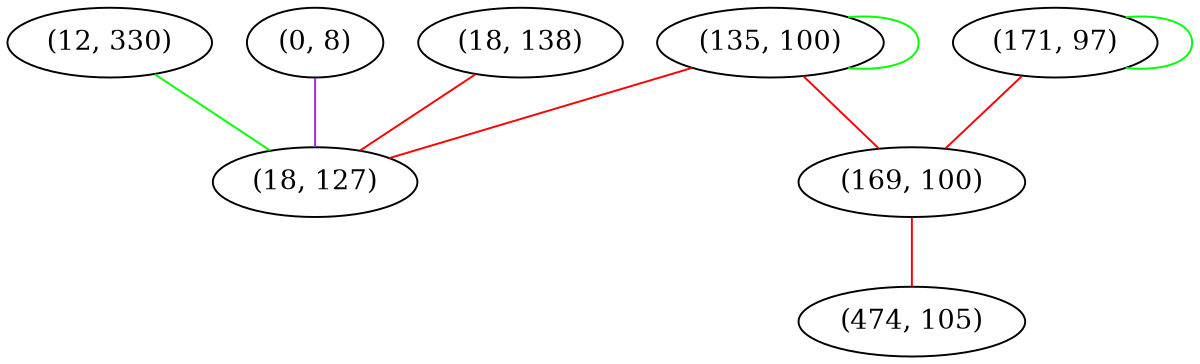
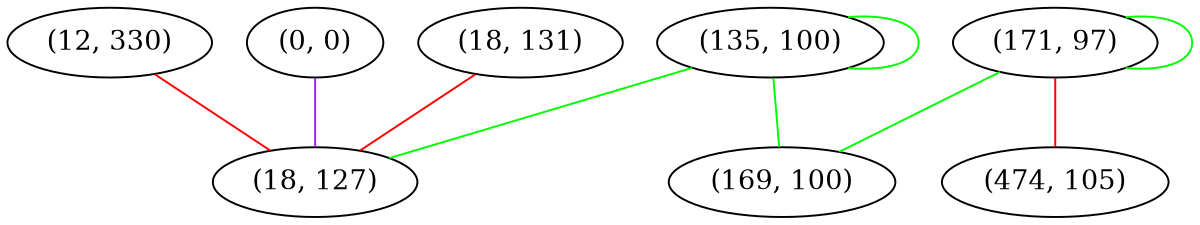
  graph {
    edge [color=red weight=1]
    n1 [label="(12, 330)"]
    "(18, 127)"
    n3 [label="(135, 100)"]
    "(169, 100)"
    n5 [label="(474, 105)"]
-   "(0, 0)" [label="(0, 8)"]
-   "(18, 131)" [label="(18, 138)"]
+   "(0, 0)"
+   "(18, 131)"
    "(171, 97)"
-   n1 -- "(18, 127)" [color=green]
-   n3 -- "(18, 127)"
+   n1 -- "(18, 127)"
+   n3 -- "(18, 127)" [color=green]
    n3 -- n3 [color=green weight=2]
-   n3 -- "(169, 100)"
-   "(169, 100)" -- n5
+   n3 -- "(169, 100)" [color=green]
+   "(171, 97)" -- n5
    "(0, 0)" -- "(18, 127)" [color=purple weight=4]
    "(18, 131)" -- "(18, 127)"
-   "(171, 97)" -- "(169, 100)"
+   "(171, 97)" -- "(169, 100)" [color=green]
    "(171, 97)" -- "(171, 97)" [color=green weight=2]
  }
